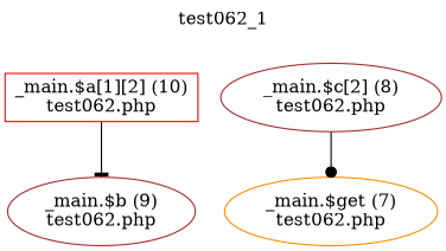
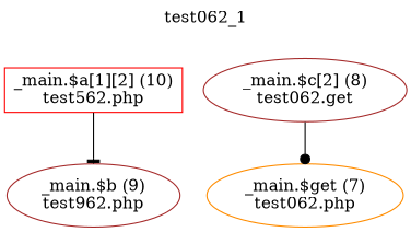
  digraph {
    label=test062_1
    labelloc=t
    node [color=brown shape=ellipse]
-   n1 [color=red label="_main.$a[1][2] (10)\ntest062.php" shape=box]
-   n2 [label="_main.$b (9)\ntest062.php"]
-   n3 [label="_main.$c[2] (8)\ntest062.php"]
+   n1 [color=red label="_main.$a[1][2] (10)\ntest562.php" shape=box]
+   n2 [label="_main.$b (9)\ntest962.php"]
+   n3 [label="_main.$c[2] (8)\ntest062.get"]
    n4 [color=darkorange label="_main.$get (7)\ntest062.php"]
    n1 -> n2 [arrowhead=tee]
    n3 -> n4 [arrowhead=dot]
  }
